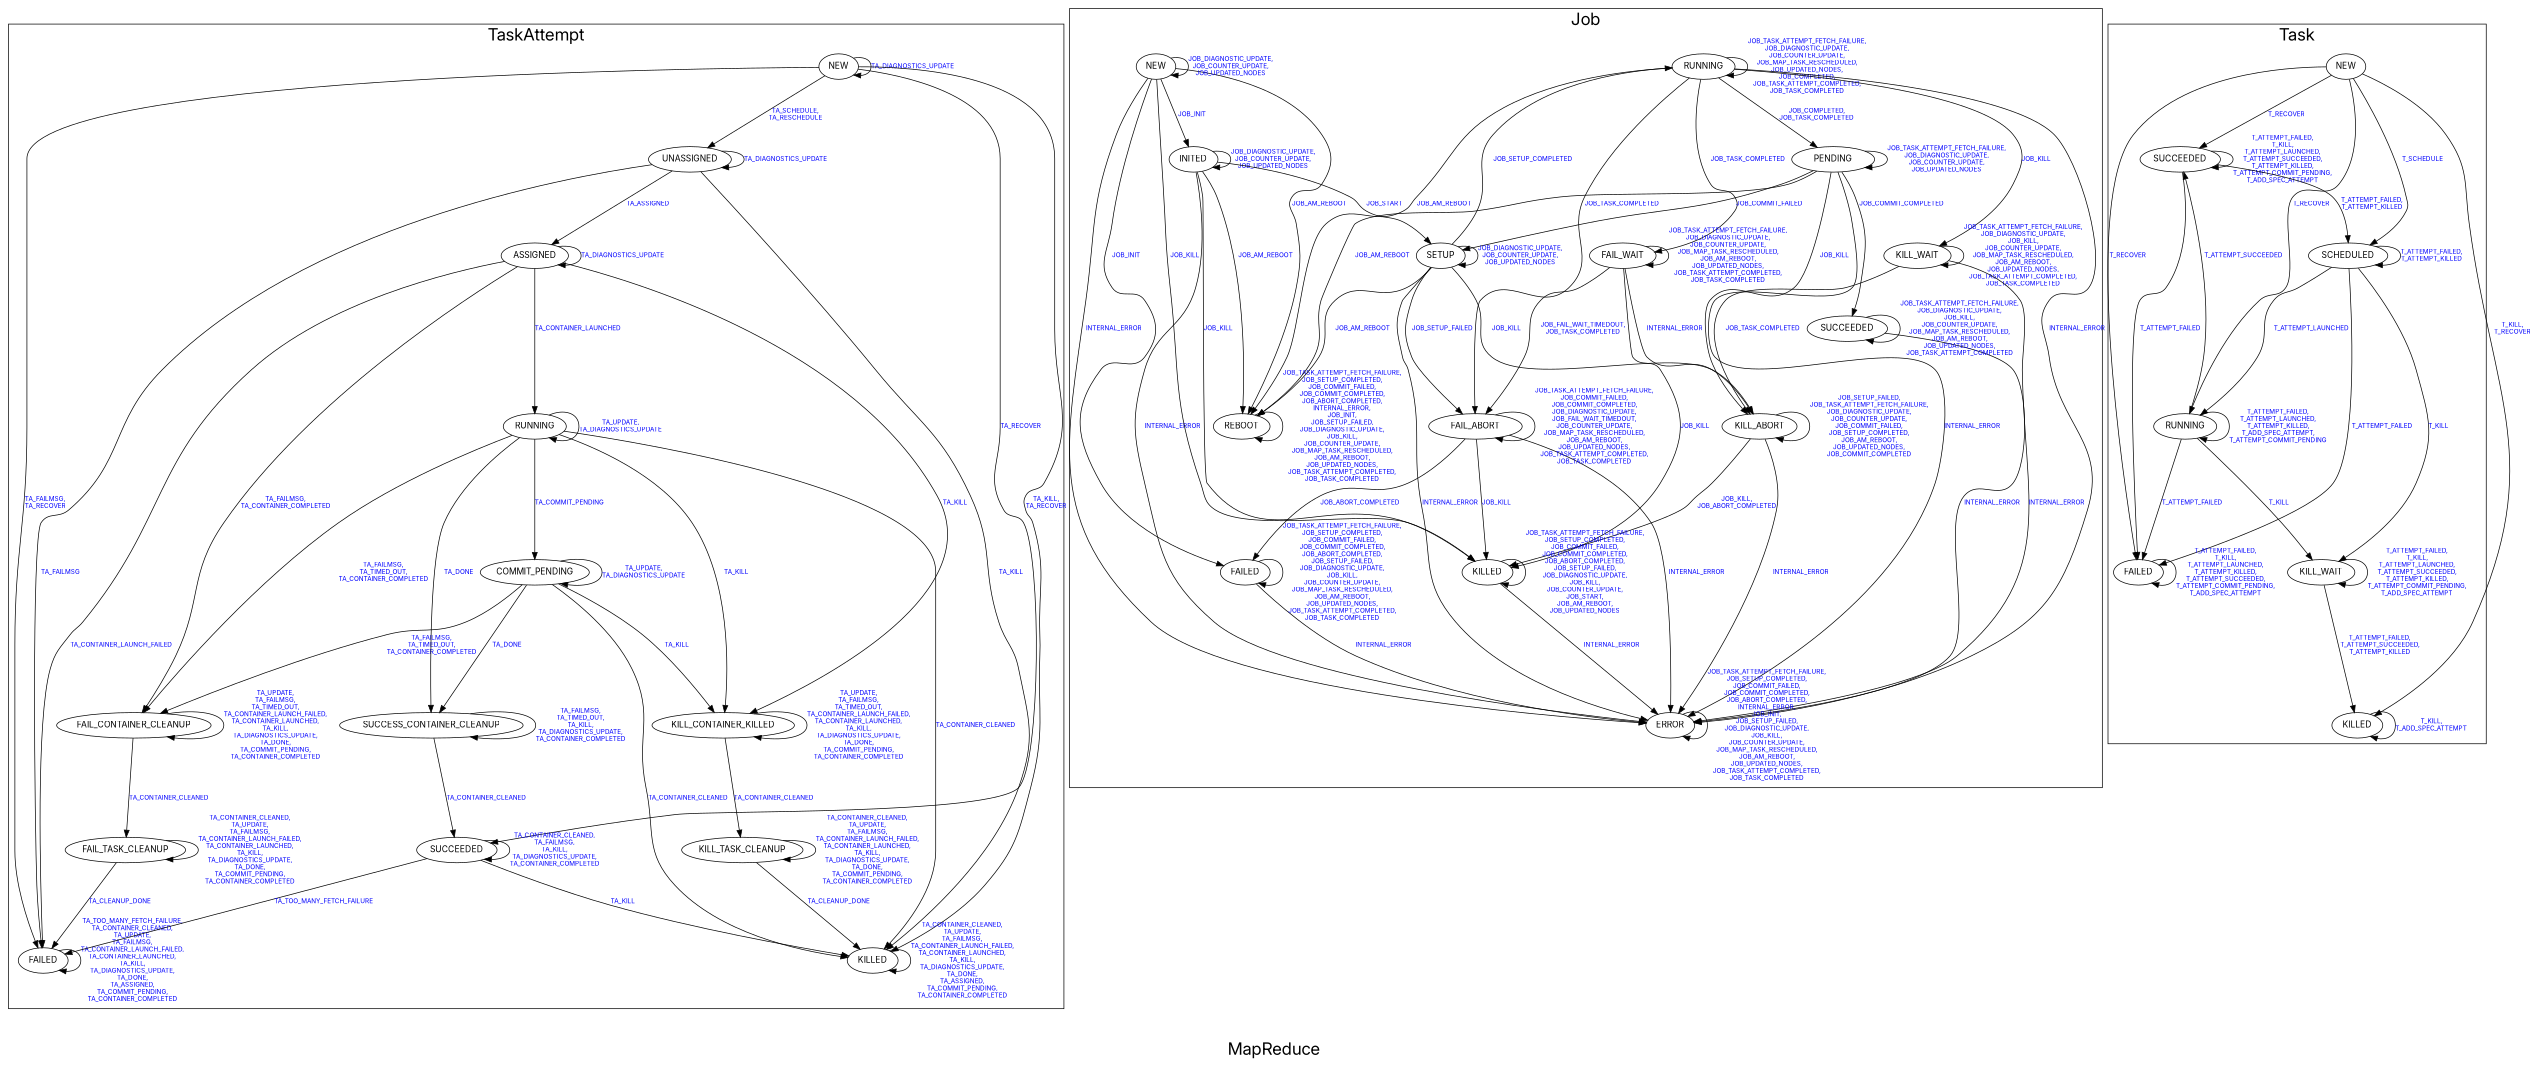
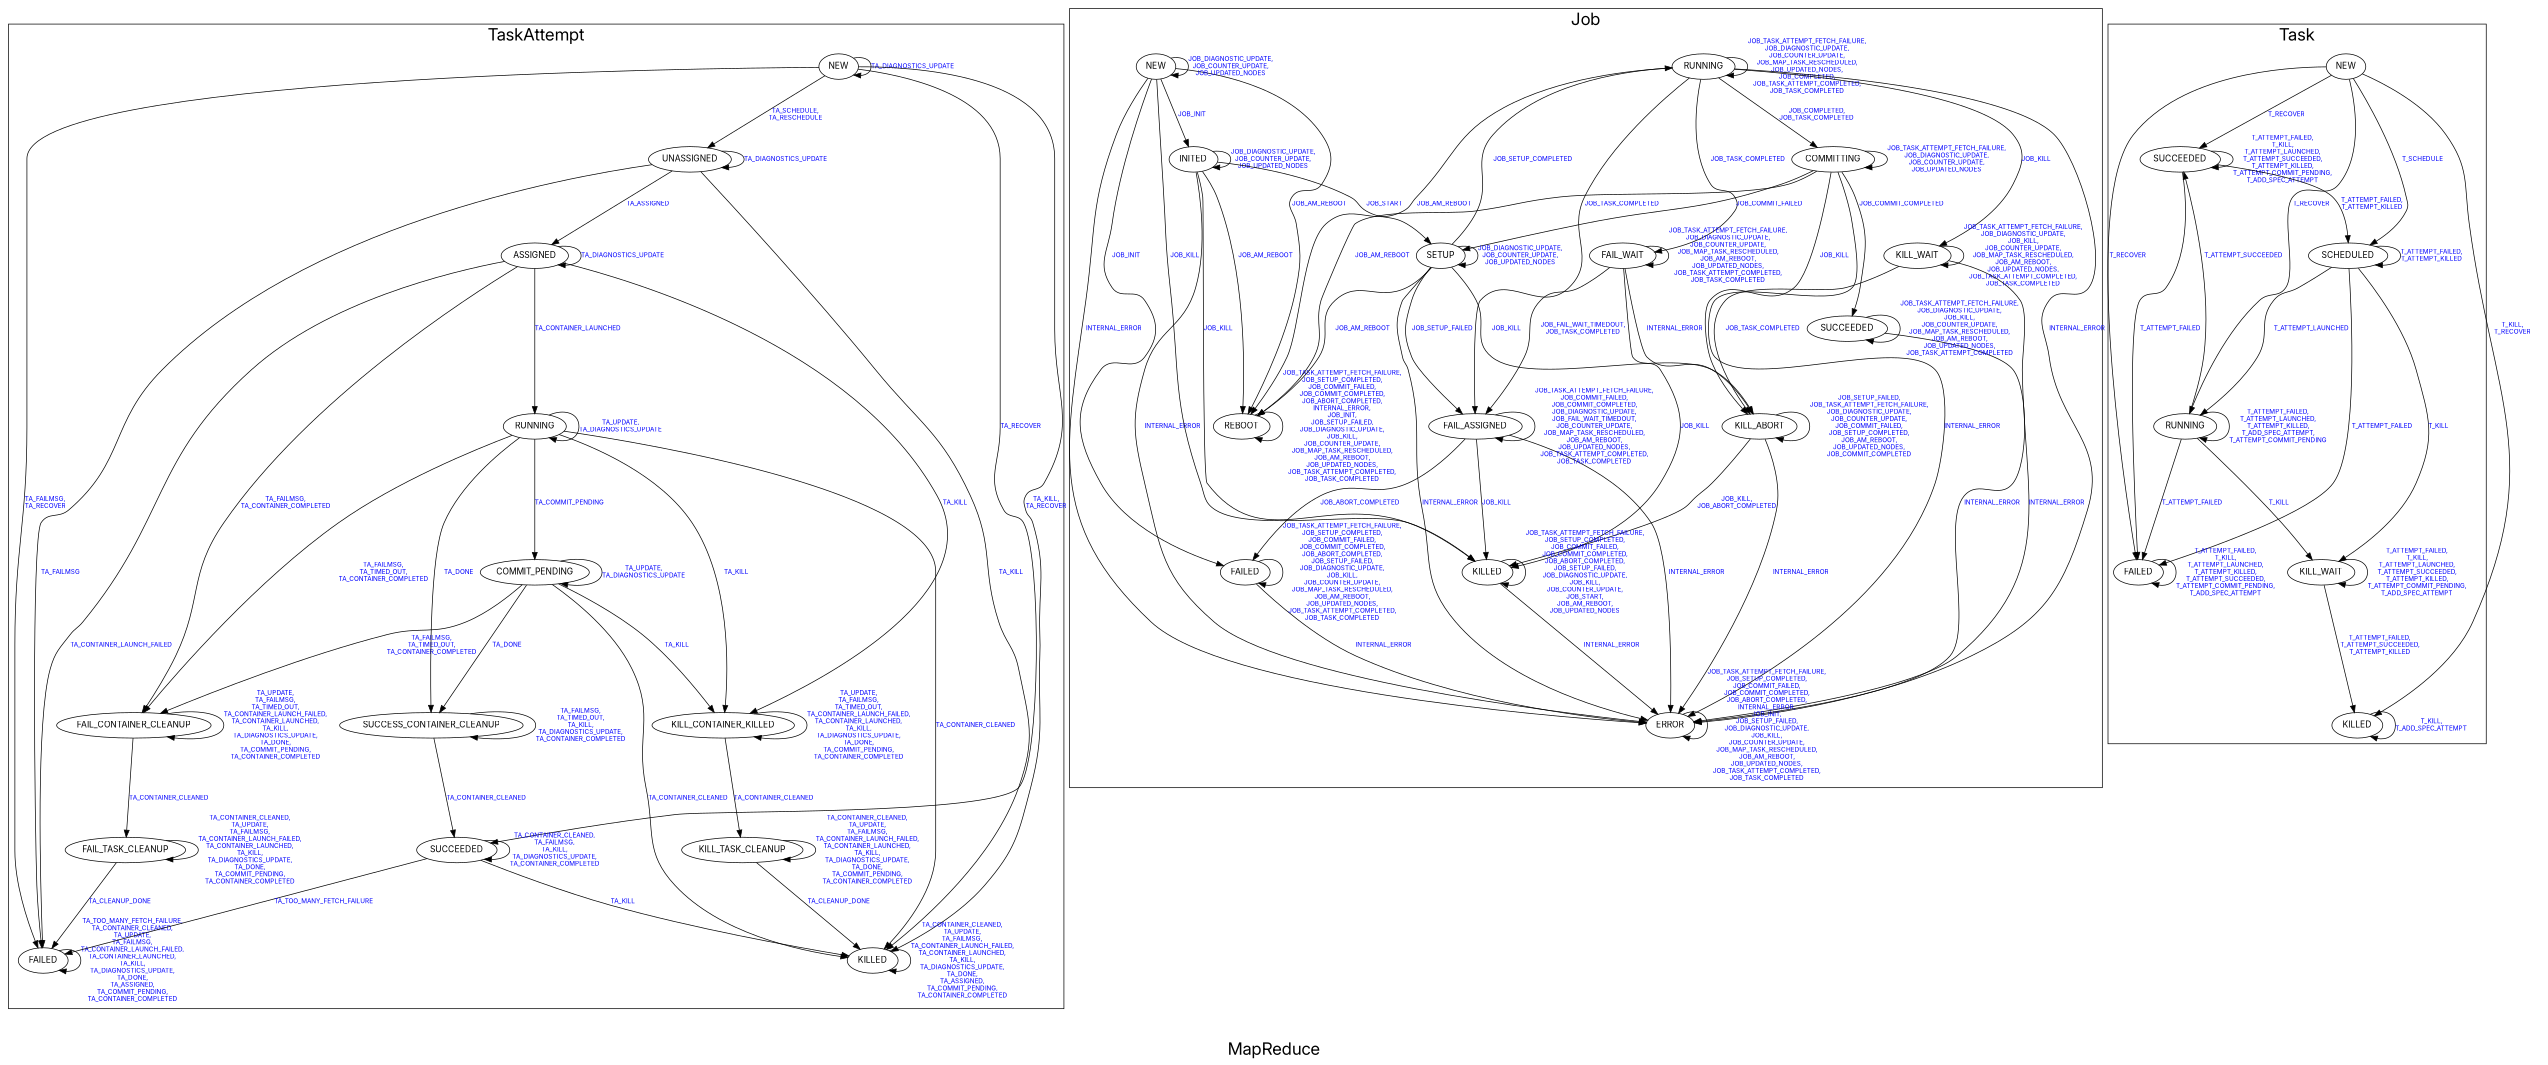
  digraph {
    fontname=Inter
    fontsize=24
    label=MapReduce
    node [fontname=Inter fontsize=12]
    edge [fontcolor=blue fontname=Inter fontsize=9]
    n1 [label=NEW]
    n2 [label=FAILED]
    n3 [label=UNASSIGNED]
    n4 [label=KILLED]
    n5 [label=SUCCEEDED]
    n6 [label=ASSIGNED]
    n7 [label=COMMIT_PENDING]
    n8 [label=FAIL_CONTAINER_CLEANUP]
    n9 [label=KILL_CONTAINER_KILLED]
    n10 [label=SUCCESS_CONTAINER_CLEANUP]
    n11 [label=FAIL_TASK_CLEANUP]
    n12 [label=KILL_TASK_CLEANUP]
    n13 [label=RUNNING]
    n14 [label=RUNNING]
    n15 [label=KILL_WAIT]
    n16 [label=REBOOT]
-   n17 [label=PENDING]
+   n17 [label=COMMITTING]
    n18 [label=ERROR]
    n19 [label=FAIL_WAIT]
-   n20 [label=FAIL_ABORT]
+   n20 [label=FAIL_ASSIGNED]
    n21 [label=KILL_ABORT]
    n22 [label=SUCCEEDED]
    n23 [label=KILLED]
    n24 [label=FAILED]
    n25 [label=INITED]
    n26 [label=SETUP]
    n27 [label=NEW]
    n28 [label=SUCCEEDED]
    n29 [label=SCHEDULED]
    n30 [label=FAILED]
    n31 [label=RUNNING]
    n32 [label=KILL_WAIT]
    n33 [label=NEW]
    n34 [label=KILLED]
    subgraph cluster_1 {
      label=TaskAttempt
      n1
      n2
      n3
      n4
      n5
      n6
      n7
      n8
      n9
      n10
      n11
      n12
      n13
    }
    subgraph cluster_2 {
      label=Job
      n14
      n15
      n16
      n17
      n18
      n19
      n20
      n21
      n22
      n23
      n24
      n25
      n26
      n27
    }
    subgraph cluster_3 {
      label=Task
      n28
      n29
      n30
      n31
      n32
      n33
      n34
    }
    n1 -> n1 [label=TA_DIAGNOSTICS_UPDATE]
    n1 -> n2 [label="TA_FAILMSG,\nTA_RECOVER"]
    n1 -> n3 [label="TA_SCHEDULE,\nTA_RESCHEDULE"]
    n1 -> n4 [label="TA_KILL,\nTA_RECOVER"]
    n1 -> n5 [label=TA_RECOVER]
    n2 -> n2 [label="TA_TOO_MANY_FETCH_FAILURE,\nTA_CONTAINER_CLEANED,\nTA_UPDATE,\nTA_FAILMSG,\nTA_CONTAINER_LAUNCH_FAILED,\nTA_CONTAINER_LAUNCHED,\nTA_KILL,\nTA_DIAGNOSTICS_UPDATE,\nTA_DONE,\nTA_ASSIGNED,\nTA_COMMIT_PENDING,\nTA_CONTAINER_COMPLETED"]
    n3 -> n2 [label=TA_FAILMSG]
    n3 -> n3 [label=TA_DIAGNOSTICS_UPDATE]
    n3 -> n4 [label=TA_KILL]
    n3 -> n6 [label=TA_ASSIGNED]
    n4 -> n4 [label="TA_CONTAINER_CLEANED,\nTA_UPDATE,\nTA_FAILMSG,\nTA_CONTAINER_LAUNCH_FAILED,\nTA_CONTAINER_LAUNCHED,\nTA_KILL,\nTA_DIAGNOSTICS_UPDATE,\nTA_DONE,\nTA_ASSIGNED,\nTA_COMMIT_PENDING,\nTA_CONTAINER_COMPLETED"]
    n5 -> n2 [label=TA_TOO_MANY_FETCH_FAILURE]
    n5 -> n4 [label=TA_KILL]
    n5 -> n5 [label="TA_CONTAINER_CLEANED,\nTA_FAILMSG,\nTA_KILL,\nTA_DIAGNOSTICS_UPDATE,\nTA_CONTAINER_COMPLETED"]
    n6 -> n2 [label=TA_CONTAINER_LAUNCH_FAILED]
    n6 -> n6 [label=TA_DIAGNOSTICS_UPDATE]
    n6 -> n8 [label="TA_FAILMSG,\nTA_CONTAINER_COMPLETED"]
    n6 -> n9 [label=TA_KILL]
    n6 -> n13 [label=TA_CONTAINER_LAUNCHED]
    n7 -> n4 [label=TA_CONTAINER_CLEANED]
    n7 -> n7 [label="TA_UPDATE,\nTA_DIAGNOSTICS_UPDATE"]
    n7 -> n8 [label="TA_FAILMSG,\nTA_TIMED_OUT,\nTA_CONTAINER_COMPLETED"]
    n7 -> n9 [label=TA_KILL]
    n7 -> n10 [label=TA_DONE]
    n8 -> n8 [label="TA_UPDATE,\nTA_FAILMSG,\nTA_TIMED_OUT,\nTA_CONTAINER_LAUNCH_FAILED,\nTA_CONTAINER_LAUNCHED,\nTA_KILL,\nTA_DIAGNOSTICS_UPDATE,\nTA_DONE,\nTA_COMMIT_PENDING,\nTA_CONTAINER_COMPLETED"]
    n8 -> n11 [label=TA_CONTAINER_CLEANED]
    n9 -> n9 [label="TA_UPDATE,\nTA_FAILMSG,\nTA_TIMED_OUT,\nTA_CONTAINER_LAUNCH_FAILED,\nTA_CONTAINER_LAUNCHED,\nTA_KILL,\nTA_DIAGNOSTICS_UPDATE,\nTA_DONE,\nTA_COMMIT_PENDING,\nTA_CONTAINER_COMPLETED"]
    n9 -> n12 [label=TA_CONTAINER_CLEANED]
    n10 -> n5 [label=TA_CONTAINER_CLEANED]
    n10 -> n10 [label="TA_FAILMSG,\nTA_TIMED_OUT,\nTA_KILL,\nTA_DIAGNOSTICS_UPDATE,\nTA_CONTAINER_COMPLETED"]
    n11 -> n2 [label=TA_CLEANUP_DONE]
    n11 -> n11 [label="TA_CONTAINER_CLEANED,\nTA_UPDATE,\nTA_FAILMSG,\nTA_CONTAINER_LAUNCH_FAILED,\nTA_CONTAINER_LAUNCHED,\nTA_KILL,\nTA_DIAGNOSTICS_UPDATE,\nTA_DONE,\nTA_COMMIT_PENDING,\nTA_CONTAINER_COMPLETED"]
    n12 -> n4 [label=TA_CLEANUP_DONE]
    n12 -> n12 [label="TA_CONTAINER_CLEANED,\nTA_UPDATE,\nTA_FAILMSG,\nTA_CONTAINER_LAUNCH_FAILED,\nTA_CONTAINER_LAUNCHED,\nTA_KILL,\nTA_DIAGNOSTICS_UPDATE,\nTA_DONE,\nTA_COMMIT_PENDING,\nTA_CONTAINER_COMPLETED"]
    n13 -> n4 [label=TA_CONTAINER_CLEANED]
    n13 -> n7 [label=TA_COMMIT_PENDING]
    n13 -> n8 [label="TA_FAILMSG,\nTA_TIMED_OUT,\nTA_CONTAINER_COMPLETED"]
    n13 -> n9 [label=TA_KILL]
    n13 -> n10 [label=TA_DONE]
    n13 -> n13 [label="TA_UPDATE,\nTA_DIAGNOSTICS_UPDATE"]
    n14 -> n14 [label="JOB_TASK_ATTEMPT_FETCH_FAILURE,\nJOB_DIAGNOSTIC_UPDATE,\nJOB_COUNTER_UPDATE,\nJOB_MAP_TASK_RESCHEDULED,\nJOB_UPDATED_NODES,\nJOB_COMPLETED,\nJOB_TASK_ATTEMPT_COMPLETED,\nJOB_TASK_COMPLETED"]
    n14 -> n15 [label=JOB_KILL]
    n14 -> n16 [label=JOB_AM_REBOOT]
    n14 -> n17 [label="JOB_COMPLETED,\nJOB_TASK_COMPLETED"]
    n14 -> n18 [label=INTERNAL_ERROR]
    n14 -> n19 [label=JOB_TASK_COMPLETED]
    n14 -> n20 [label=JOB_TASK_COMPLETED]
    n15 -> n15 [label="JOB_TASK_ATTEMPT_FETCH_FAILURE,\nJOB_DIAGNOSTIC_UPDATE,\nJOB_KILL,\nJOB_COUNTER_UPDATE,\nJOB_MAP_TASK_RESCHEDULED,\nJOB_AM_REBOOT,\nJOB_UPDATED_NODES,\nJOB_TASK_ATTEMPT_COMPLETED,\nJOB_TASK_COMPLETED"]
    n15 -> n18 [label=INTERNAL_ERROR]
    n15 -> n21 [label=JOB_TASK_COMPLETED]
    n16 -> n16 [label="JOB_TASK_ATTEMPT_FETCH_FAILURE,\nJOB_SETUP_COMPLETED,\nJOB_COMMIT_FAILED,\nJOB_COMMIT_COMPLETED,\nJOB_ABORT_COMPLETED,\nINTERNAL_ERROR,\nJOB_INIT,\nJOB_SETUP_FAILED,\nJOB_DIAGNOSTIC_UPDATE,\nJOB_KILL,\nJOB_COUNTER_UPDATE,\nJOB_MAP_TASK_RESCHEDULED,\nJOB_AM_REBOOT,\nJOB_UPDATED_NODES,\nJOB_TASK_ATTEMPT_COMPLETED,\nJOB_TASK_COMPLETED"]
    n17 -> n16 [label=JOB_AM_REBOOT]
    n17 -> n17 [label="JOB_TASK_ATTEMPT_FETCH_FAILURE,\nJOB_DIAGNOSTIC_UPDATE,\nJOB_COUNTER_UPDATE,\nJOB_UPDATED_NODES"]
    n17 -> n18 [label=INTERNAL_ERROR]
    n17 -> n21 [label=JOB_KILL]
    n17 -> n22 [label=JOB_COMMIT_COMPLETED]
    n17 -> n26 [label=JOB_COMMIT_FAILED]
    n18 -> n18 [label="JOB_TASK_ATTEMPT_FETCH_FAILURE,\nJOB_SETUP_COMPLETED,\nJOB_COMMIT_FAILED,\nJOB_COMMIT_COMPLETED,\nJOB_ABORT_COMPLETED,\nINTERNAL_ERROR,\nJOB_INIT,\nJOB_SETUP_FAILED,\nJOB_DIAGNOSTIC_UPDATE,\nJOB_KILL,\nJOB_COUNTER_UPDATE,\nJOB_MAP_TASK_RESCHEDULED,\nJOB_AM_REBOOT,\nJOB_UPDATED_NODES,\nJOB_TASK_ATTEMPT_COMPLETED,\nJOB_TASK_COMPLETED"]
    n19 -> n19 [label="JOB_TASK_ATTEMPT_FETCH_FAILURE,\nJOB_DIAGNOSTIC_UPDATE,\nJOB_COUNTER_UPDATE,\nJOB_MAP_TASK_RESCHEDULED,\nJOB_AM_REBOOT,\nJOB_UPDATED_NODES,\nJOB_TASK_ATTEMPT_COMPLETED,\nJOB_TASK_COMPLETED"]
    n19 -> n20 [label="JOB_FAIL_WAIT_TIMEDOUT,\nJOB_TASK_COMPLETED"]
    n19 -> n21 [label=INTERNAL_ERROR]
    n19 -> n23 [label=JOB_KILL]
    n20 -> n18 [label=INTERNAL_ERROR]
    n20 -> n20 [label="JOB_TASK_ATTEMPT_FETCH_FAILURE,\nJOB_COMMIT_FAILED,\nJOB_COMMIT_COMPLETED,\nJOB_DIAGNOSTIC_UPDATE,\nJOB_FAIL_WAIT_TIMEDOUT,\nJOB_COUNTER_UPDATE,\nJOB_MAP_TASK_RESCHEDULED,\nJOB_AM_REBOOT,\nJOB_UPDATED_NODES,\nJOB_TASK_ATTEMPT_COMPLETED,\nJOB_TASK_COMPLETED"]
    n20 -> n23 [label=JOB_KILL]
    n20 -> n24 [label=JOB_ABORT_COMPLETED]
    n21 -> n18 [label=INTERNAL_ERROR]
    n21 -> n21 [label="JOB_SETUP_FAILED,\nJOB_TASK_ATTEMPT_FETCH_FAILURE,\nJOB_DIAGNOSTIC_UPDATE,\nJOB_COUNTER_UPDATE,\nJOB_COMMIT_FAILED,\nJOB_SETUP_COMPLETED,\nJOB_AM_REBOOT,\nJOB_UPDATED_NODES,\nJOB_COMMIT_COMPLETED"]
    n21 -> n23 [label="JOB_KILL,\nJOB_ABORT_COMPLETED"]
    n22 -> n18 [label=INTERNAL_ERROR]
    n22 -> n22 [label="JOB_TASK_ATTEMPT_FETCH_FAILURE,\nJOB_DIAGNOSTIC_UPDATE,\nJOB_KILL,\nJOB_COUNTER_UPDATE,\nJOB_MAP_TASK_RESCHEDULED,\nJOB_AM_REBOOT,\nJOB_UPDATED_NODES,\nJOB_TASK_ATTEMPT_COMPLETED"]
    n23 -> n18 [label=INTERNAL_ERROR]
    n23 -> n23 [label="JOB_TASK_ATTEMPT_FETCH_FAILURE,\nJOB_SETUP_COMPLETED,\nJOB_COMMIT_FAILED,\nJOB_COMMIT_COMPLETED,\nJOB_ABORT_COMPLETED,\nJOB_SETUP_FAILED,\nJOB_DIAGNOSTIC_UPDATE,\nJOB_KILL,\nJOB_COUNTER_UPDATE,\nJOB_START,\nJOB_AM_REBOOT,\nJOB_UPDATED_NODES"]
    n24 -> n18 [label=INTERNAL_ERROR]
    n24 -> n24 [label="JOB_TASK_ATTEMPT_FETCH_FAILURE,\nJOB_SETUP_COMPLETED,\nJOB_COMMIT_FAILED,\nJOB_COMMIT_COMPLETED,\nJOB_ABORT_COMPLETED,\nJOB_SETUP_FAILED,\nJOB_DIAGNOSTIC_UPDATE,\nJOB_KILL,\nJOB_COUNTER_UPDATE,\nJOB_MAP_TASK_RESCHEDULED,\nJOB_AM_REBOOT,\nJOB_UPDATED_NODES,\nJOB_TASK_ATTEMPT_COMPLETED,\nJOB_TASK_COMPLETED"]
    n25 -> n16 [label=JOB_AM_REBOOT]
    n25 -> n18 [label=INTERNAL_ERROR]
    n25 -> n23 [label=JOB_KILL]
    n25 -> n25 [label="JOB_DIAGNOSTIC_UPDATE,\nJOB_COUNTER_UPDATE,\nJOB_UPDATED_NODES"]
    n25 -> n26 [label=JOB_START]
    n26 -> n14 [label=JOB_SETUP_COMPLETED]
    n26 -> n16 [label=JOB_AM_REBOOT]
    n26 -> n18 [label=INTERNAL_ERROR]
    n26 -> n20 [label=JOB_SETUP_FAILED]
    n26 -> n21 [label=JOB_KILL]
    n26 -> n26 [label="JOB_DIAGNOSTIC_UPDATE,\nJOB_COUNTER_UPDATE,\nJOB_UPDATED_NODES"]
    n27 -> n16 [label=JOB_AM_REBOOT]
    n27 -> n18 [label=INTERNAL_ERROR]
    n27 -> n23 [label=JOB_KILL]
    n27 -> n24 [label=JOB_INIT]
    n27 -> n25 [label=JOB_INIT]
    n27 -> n27 [label="JOB_DIAGNOSTIC_UPDATE,\nJOB_COUNTER_UPDATE,\nJOB_UPDATED_NODES"]
    n28 -> n28 [label="T_ATTEMPT_FAILED,\nT_KILL,\nT_ATTEMPT_LAUNCHED,\nT_ATTEMPT_SUCCEEDED,\nT_ATTEMPT_KILLED,\nT_ATTEMPT_COMMIT_PENDING,\nT_ADD_SPEC_ATTEMPT"]
    n28 -> n29 [label="T_ATTEMPT_FAILED,\nT_ATTEMPT_KILLED"]
    n28 -> n30 [label=T_ATTEMPT_FAILED]
    n29 -> n29 [label="T_ATTEMPT_FAILED,\nT_ATTEMPT_KILLED"]
    n29 -> n30 [label=T_ATTEMPT_FAILED]
    n29 -> n31 [label=T_ATTEMPT_LAUNCHED]
    n29 -> n32 [label=T_KILL]
    n30 -> n30 [label="T_ATTEMPT_FAILED,\nT_KILL,\nT_ATTEMPT_LAUNCHED,\nT_ATTEMPT_KILLED,\nT_ATTEMPT_SUCCEEDED,\nT_ATTEMPT_COMMIT_PENDING,\nT_ADD_SPEC_ATTEMPT"]
    n31 -> n28 [label=T_ATTEMPT_SUCCEEDED]
    n31 -> n30 [label=T_ATTEMPT_FAILED]
    n31 -> n31 [label="T_ATTEMPT_FAILED,\nT_ATTEMPT_LAUNCHED,\nT_ATTEMPT_KILLED,\nT_ADD_SPEC_ATTEMPT,\nT_ATTEMPT_COMMIT_PENDING"]
    n31 -> n32 [label=T_KILL]
    n32 -> n32 [label="T_ATTEMPT_FAILED,\nT_KILL,\nT_ATTEMPT_LAUNCHED,\nT_ATTEMPT_SUCCEEDED,\nT_ATTEMPT_KILLED,\nT_ATTEMPT_COMMIT_PENDING,\nT_ADD_SPEC_ATTEMPT"]
    n32 -> n34 [label="T_ATTEMPT_FAILED,\nT_ATTEMPT_SUCCEEDED,\nT_ATTEMPT_KILLED"]
    n33 -> n28 [label=T_RECOVER]
    n33 -> n29 [label=T_SCHEDULE]
    n33 -> n30 [label=T_RECOVER]
    n33 -> n31 [label=T_RECOVER]
    n33 -> n34 [label="T_KILL,\nT_RECOVER"]
    n34 -> n34 [label="T_KILL,\nT_ADD_SPEC_ATTEMPT"]
  }
